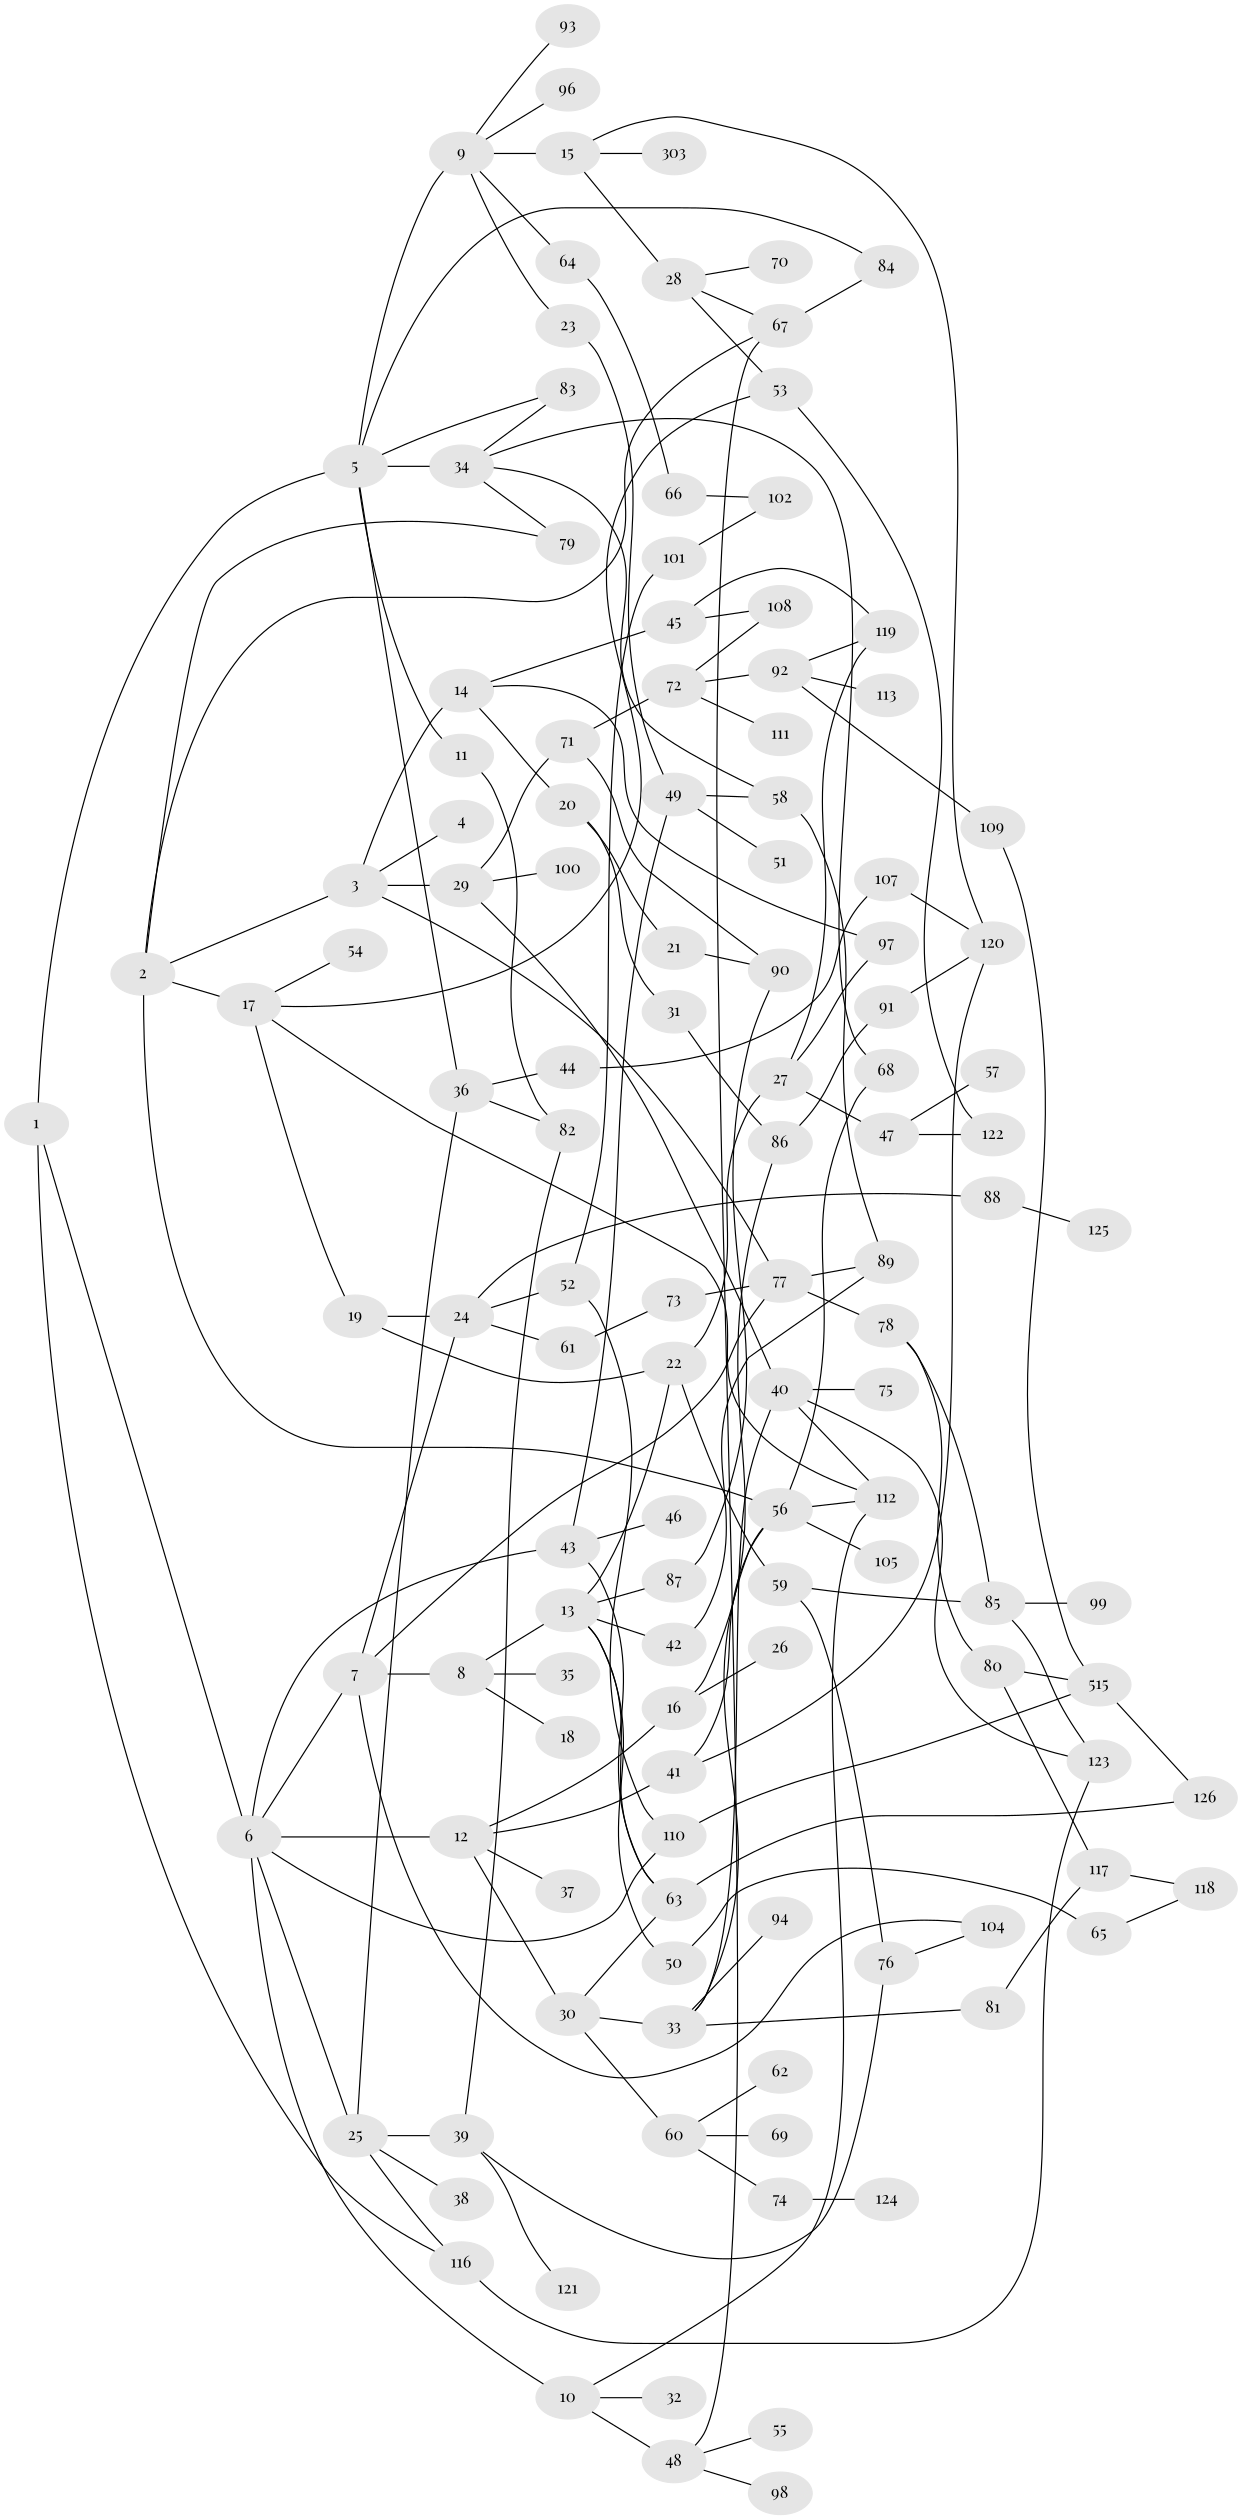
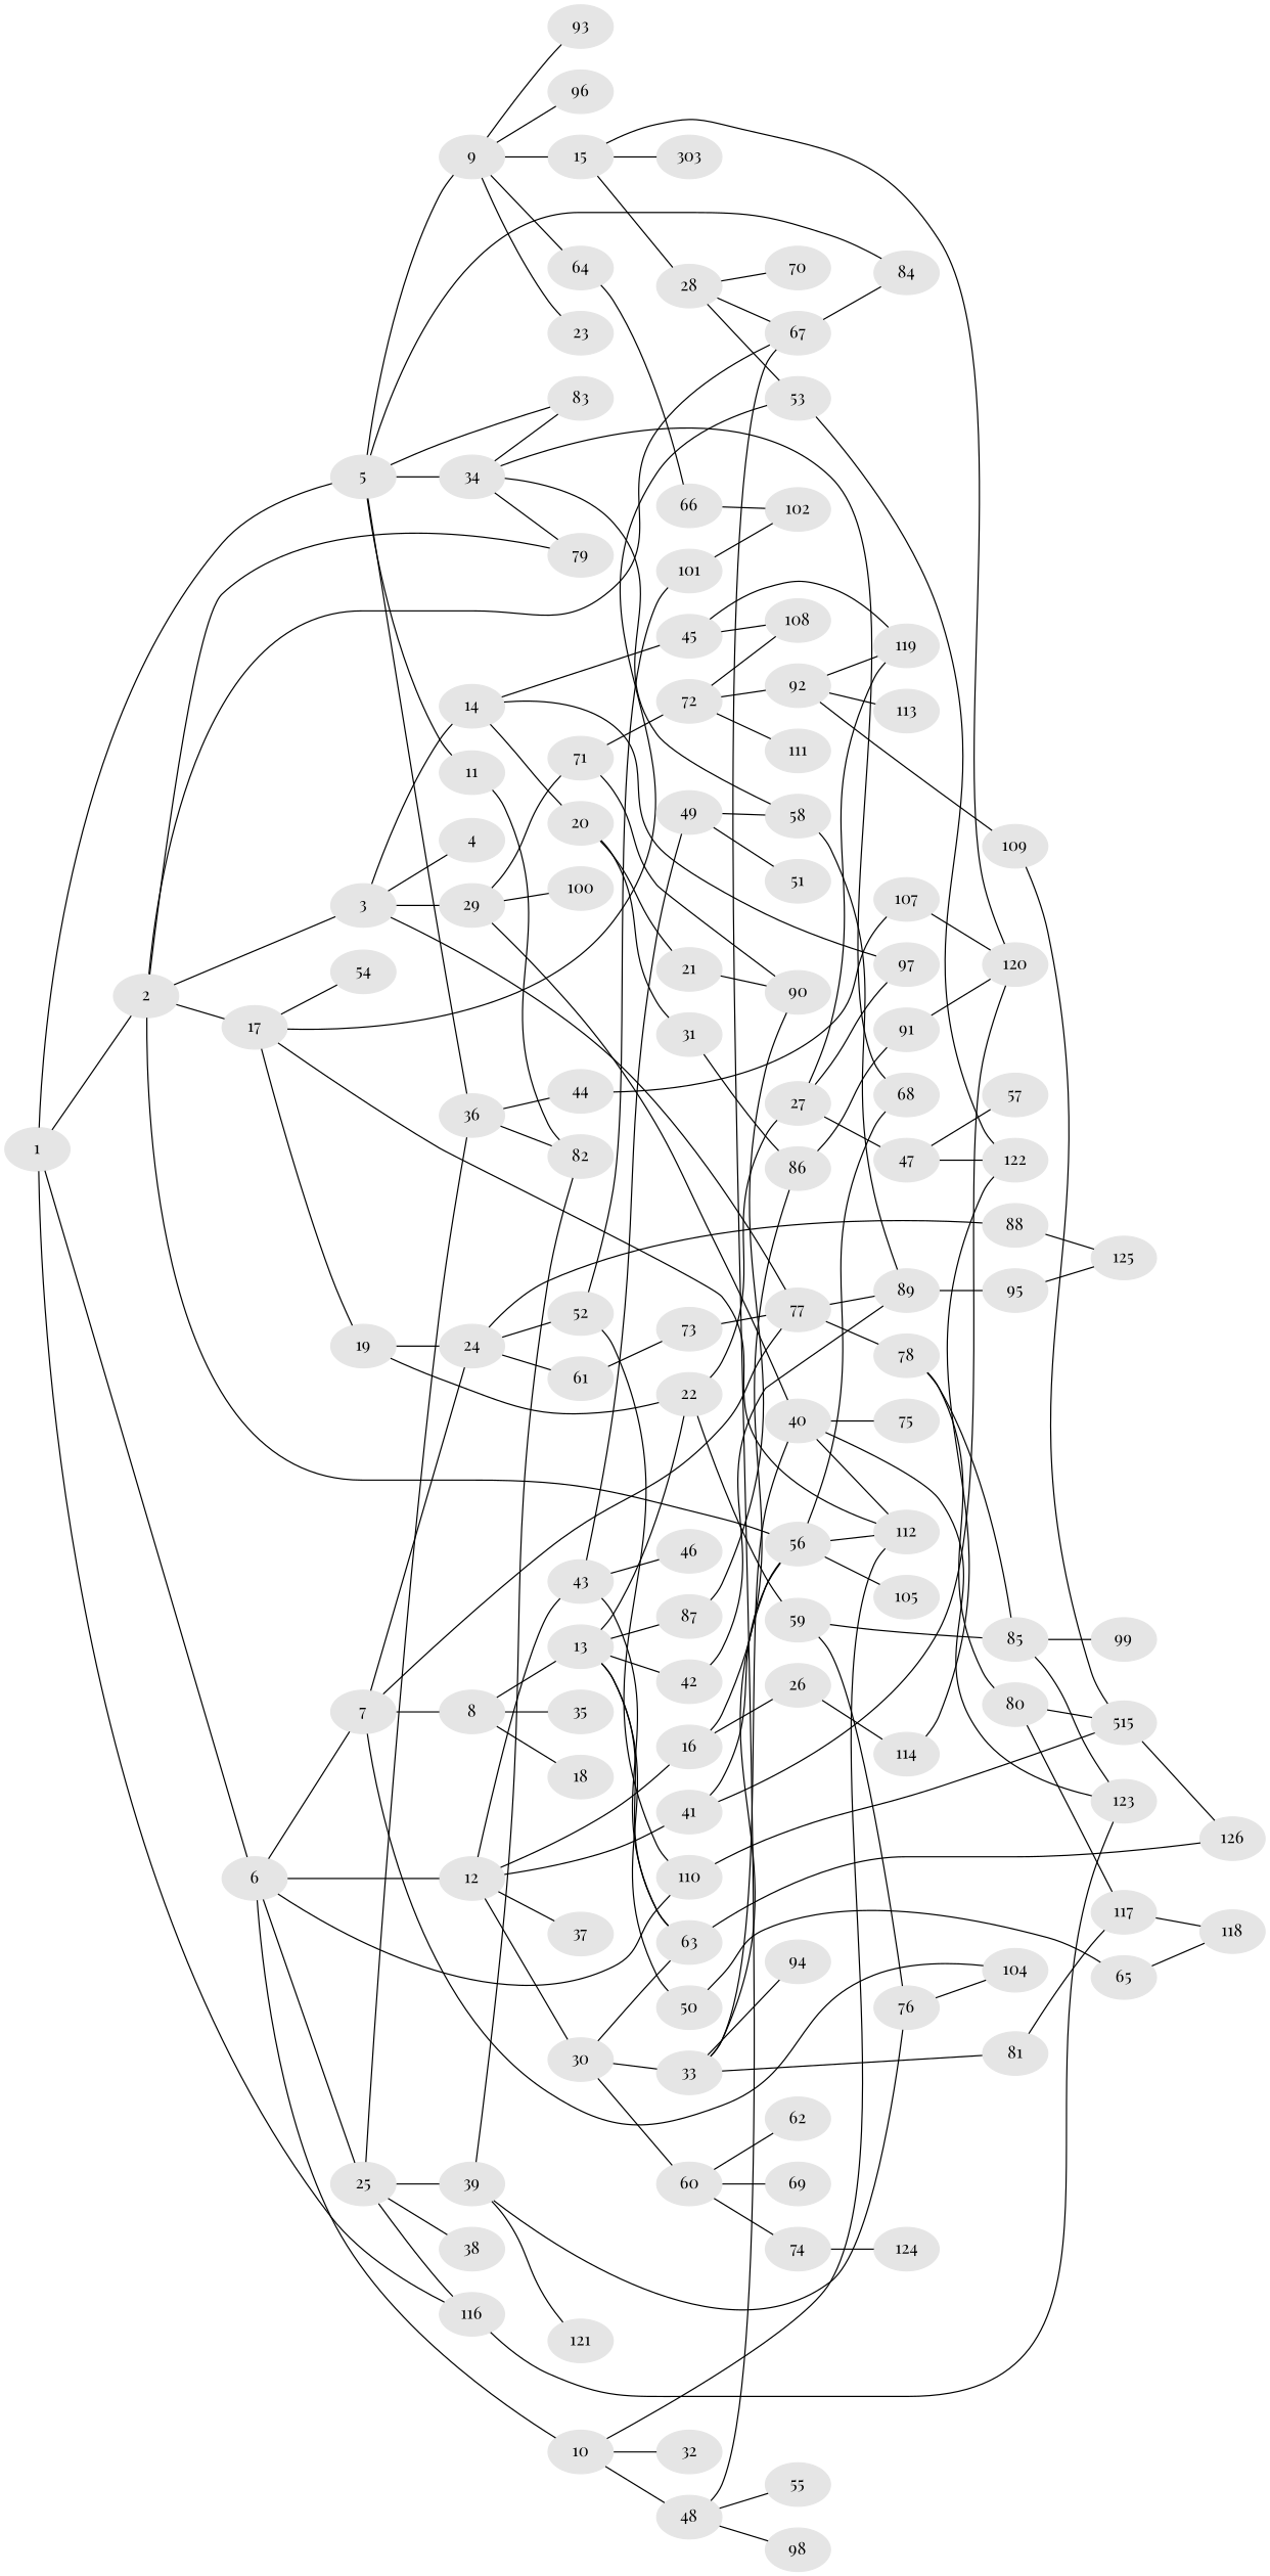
  graph {
    fontname="Playfair Display"
    rankdir=LR
    node [color=gray90 fontname="Playfair Display" style=filled]
    edge [fontname="Playfair Display"]
    1
    2
    5
    6
    116
    3
    17
    56
    67
    79
    9
    11
    34
    36
    83
    84
    7
    10
    12
    25
    43
    110
    123
    4
    14
    29
    77
    112
    19
    53
    54
    68
    105
    20
    45
    97
    40
    71
    100
    89
    78
    15
    23
    64
    93
    96
    82
    58
    44
    8
    24
    104
    32
    48
    16
    30
    37
    41
    38
    39
    63
    49
    46
    n64 [label=515]
    13
    18
    35
    52
    61
    88
    22
    42
    50
    87
    28
    n76 [label=303]
    120
    66
    55
    98
    26
    86
    33
    60
    27
    59
    65
    126
    90
    21
    31
    119
    108
    70
+   114
    91
    122
    47
    76
    85
    51
    101
    73
    125
    121
    57
    75
    72
    81
    94
    62
    69
    74
    117
    107
+   95
    118
    102
    99
    124
    92
    111
    109
    113
    80
+   1 -- 2
    1 -- 5
    1 -- 6
    1 -- 116
    2 -- 3
    2 -- 17
    2 -- 56
    2 -- 67
    2 -- 79
    5 -- 9
    5 -- 11
    5 -- 34
    5 -- 36
    5 -- 83
    5 -- 84
    6 -- 7
    6 -- 10
    6 -- 12
    6 -- 25
-   6 -- 43
+   12 -- 43
    6 -- 110
    116 -- 123
    3 -- 4
    3 -- 14
    3 -- 29
    3 -- 77
    17 -- 112
    17 -- 19
    17 -- 53
    17 -- 54
    56 -- 112
    56 -- 68
    56 -- 105
    67 -- 84
    9 -- 15
    9 -- 23
    9 -- 64
    9 -- 93
    9 -- 96
    11 -- 82
    34 -- 79
    34 -- 83
    34 -- 68
    34 -- 58
    36 -- 82
    36 -- 44
    7 -- 77
    7 -- 8
    7 -- 24
    7 -- 104
    10 -- 112
    10 -- 32
    10 -- 48
    12 -- 16
    12 -- 30
    12 -- 37
    12 -- 41
    25 -- 116
    25 -- 36
    25 -- 38
    25 -- 39
    43 -- 63
    43 -- 49
    43 -- 46
    110 -- n64
    14 -- 20
    14 -- 45
    14 -- 97
    29 -- 40
    29 -- 71
    29 -- 100
    77 -- 89
    77 -- 78
    19 -- 24
    19 -- 22
    53 -- 122
    20 -- 21
    20 -- 31
    45 -- 119
    45 -- 108
    40 -- 123
    40 -- 112
    40 -- 75
    71 -- 90
    71 -- 72
+   89 -- 95
    78 -- 85
    78 -- 80
    15 -- 28
    15 -- n76
    15 -- 120
-   23 -- 49
    64 -- 66
    58 -- 89
    44 -- 107
    8 -- 13
    8 -- 18
    8 -- 35
    24 -- 52
    24 -- 61
    24 -- 88
    48 -- 67
    48 -- 55
    48 -- 98
    16 -- 26
    16 -- 86
    30 -- 63
    30 -- 33
    30 -- 60
    41 -- 56
    41 -- 120
    39 -- 82
    39 -- 76
    39 -- 121
    63 -- 126
    49 -- 58
    49 -- 51
    n64 -- 126
    13 -- 63
    13 -- 22
    13 -- 42
    13 -- 50
    13 -- 87
    52 -- 110
    52 -- 101
    61 -- 73
    88 -- 125
    22 -- 27
    22 -- 59
    42 -- 89
    50 -- 65
    87 -- 90
    28 -- 67
    28 -- 53
    28 -- 70
    66 -- 102
+   26 -- 114
    86 -- 91
    33 -- 56
    33 -- 40
    33 -- 81
    33 -- 94
    60 -- 62
    60 -- 69
    60 -- 74
    27 -- 97
    27 -- 119
    27 -- 47
    59 -- 76
    59 -- 85
    65 -- 118
    21 -- 90
    31 -- 86
+   114 -- 122
    91 -- 120
    47 -- 122
    47 -- 57
    76 -- 104
    85 -- 123
    85 -- 99
    101 -- 102
    73 -- 77
    72 -- 108
    72 -- 92
    72 -- 111
    81 -- 117
    74 -- 124
    117 -- 118
    107 -- 120
+   95 -- 125
    92 -- 119
    92 -- 109
    92 -- 113
    109 -- n64
    80 -- n64
    80 -- 117
  }
